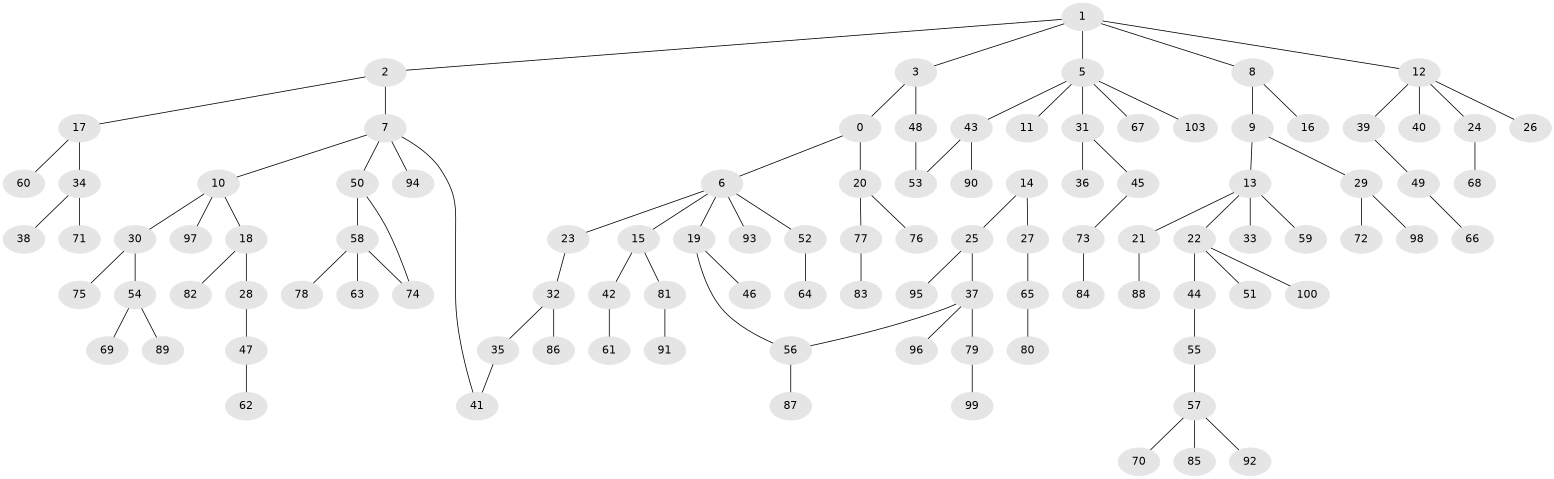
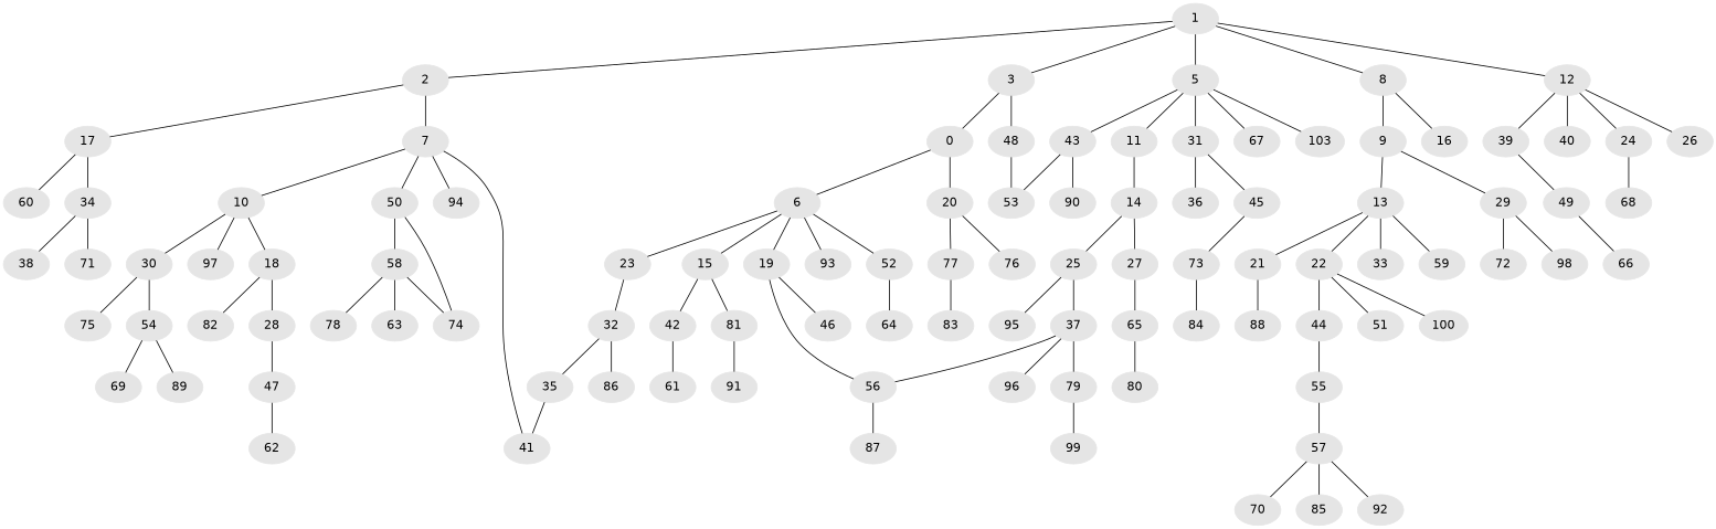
  graph {
    fontname="DejaVu Sans"
    node [color=gray90 fontname="DejaVu Sans" style=filled]
    edge [fontname="DejaVu Sans"]
    1
    2
    3
    5
    8
    12
    7
    17
    n9 [label=0]
    48
    11
    31
    43
    67
    n15 [label=103]
    9
    16
    24
    26
    39
    40
    10
    41
    50
    94
    34
    60
    6
    20
    53
    15
    19
    23
    52
    93
    76
    77
    14
    36
    45
    90
    42
    81
    46
    56
    32
    64
    18
    30
    97
    58
    74
    13
    29
    21
    22
    33
    59
    72
    98
    28
    82
    54
    75
    25
    27
    68
    49
    88
    44
    51
    100
    37
    95
    65
    61
    91
    38
    71
    47
    87
    83
    55
    35
    86
    79
    96
    80
    62
    69
    89
    73
    99
    66
    57
    84
    63
    78
    70
    85
    92
    1 -- 2
    1 -- 3
    1 -- 5
    1 -- 8
    1 -- 12
    2 -- 7
    2 -- 17
    3 -- n9
    3 -- 48
    5 -- 11
    5 -- 31
    5 -- 43
    5 -- 67
    5 -- n15
    8 -- 9
    8 -- 16
    12 -- 24
    12 -- 26
    12 -- 39
    12 -- 40
    7 -- 10
    7 -- 41
    7 -- 50
    7 -- 94
    17 -- 34
    17 -- 60
    n9 -- 6
    n9 -- 20
    48 -- 53
+   11 -- 14
    31 -- 36
    31 -- 45
    43 -- 53
    43 -- 90
    9 -- 13
    9 -- 29
    24 -- 68
    39 -- 49
    10 -- 18
    10 -- 30
    10 -- 97
    50 -- 58
    50 -- 74
    34 -- 38
    34 -- 71
    6 -- 15
    6 -- 19
    6 -- 23
    6 -- 52
    6 -- 93
    20 -- 76
    20 -- 77
    15 -- 42
    15 -- 81
    19 -- 46
    19 -- 56
    23 -- 32
    52 -- 64
    77 -- 83
    14 -- 25
    14 -- 27
    45 -- 73
    42 -- 61
    81 -- 91
    56 -- 87
    32 -- 35
    32 -- 86
    18 -- 28
    18 -- 82
    30 -- 54
    30 -- 75
    58 -- 74
    58 -- 63
    58 -- 78
    13 -- 21
    13 -- 22
    13 -- 33
    13 -- 59
    29 -- 72
    29 -- 98
    21 -- 88
    22 -- 44
    22 -- 51
    22 -- 100
    28 -- 47
    54 -- 69
    54 -- 89
    25 -- 37
    25 -- 95
    27 -- 65
    49 -- 66
    44 -- 55
    37 -- 56
    37 -- 79
    37 -- 96
    65 -- 80
    47 -- 62
    55 -- 57
    35 -- 41
    79 -- 99
    73 -- 84
    57 -- 70
    57 -- 85
    57 -- 92
  }
